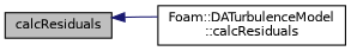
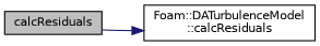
  digraph {
    rankdir=LR
    node [color=black fontname=Helvetica fontsize=10 shape=record]
    n1 [fillcolor=grey75 fontcolor=black height=0.2 label=calcResiduals style=filled width=0.4]
    n2 [height=0.2 label="Foam::DATurbulenceModel\l::calcResiduals" width=0.4]
-   n2 -> n1 [color=midnightblue fontname=Helvetica fontsize=10 labelfontname=Helvetica labelfontsize=10 style=solid]
+   n1 -> n2 [color=midnightblue fontname=Helvetica fontsize=10 labelfontname=Helvetica labelfontsize=10 style=solid]
  }
